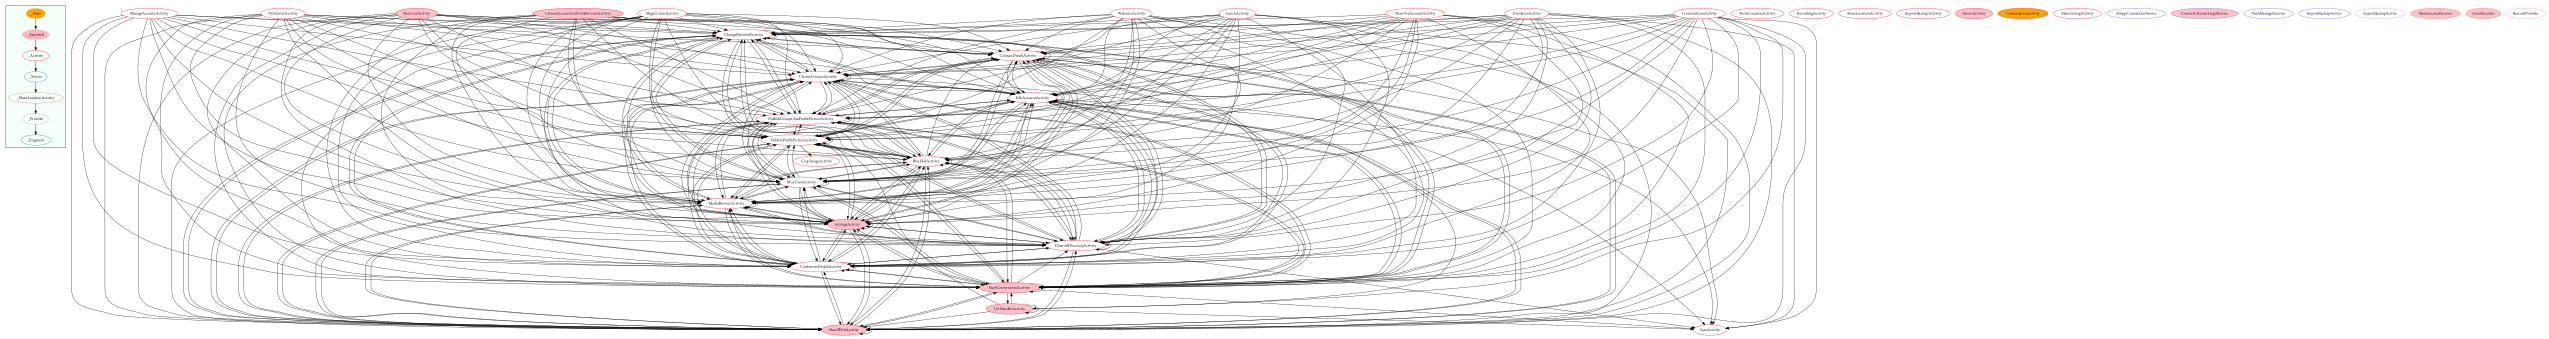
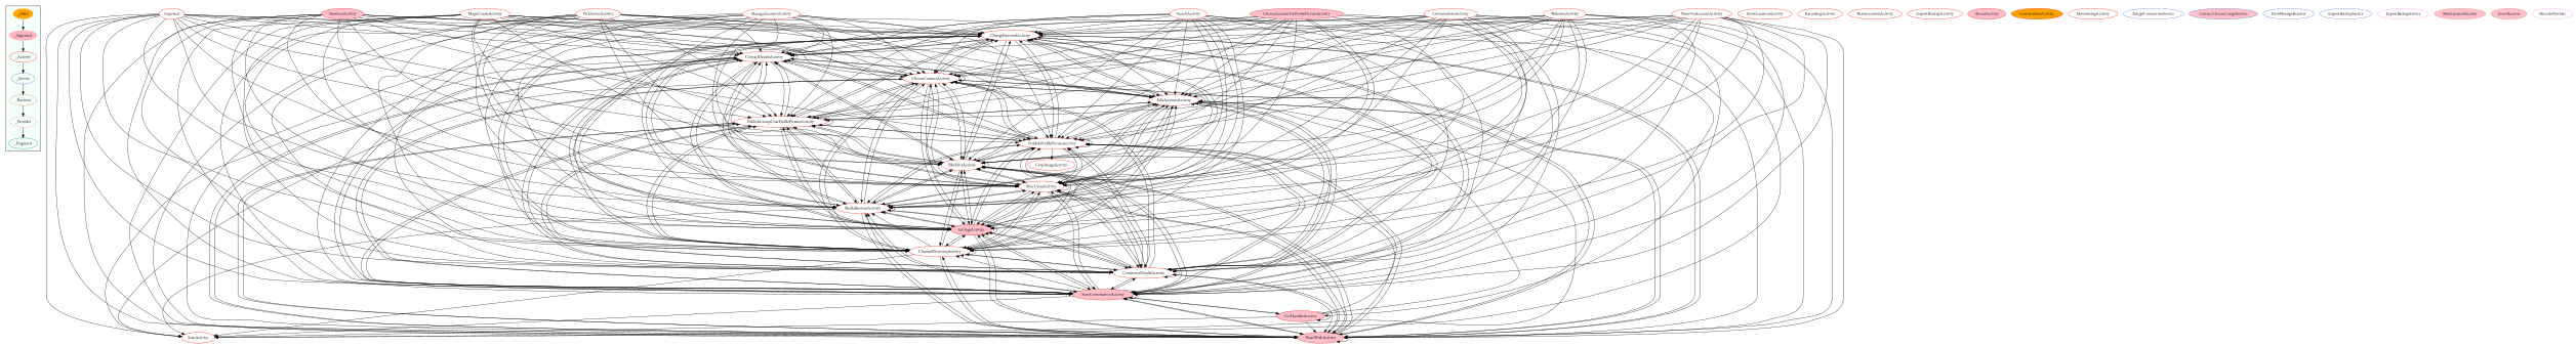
  digraph {
    fontname="EB Garamond"
    node [color=red fontname="EB Garamond"]
    edge [fontname="EB Garamond"]
    _Activity
    _Service [color=royalblue]
-   _Reciever [color=peru label=_ShareLocationActivity]
+   _Reciever [color=peru]
    _Provider [color=violet]
    _Fragment [color=teal]
    _Main [color=mintcream fillcolor=orange style=filled]
    _Exported [color=mintcream fillcolor=lightpink style=filled]
    ManageAccountActivity
    ChangePasswordActivity
    ContactDetailsActivity
    ChooseContactActivity
    ShareWithActivity [fillcolor=pink style=filled]
    ConferenceDetailsActivity
    StartConversationActivity [fillcolor=pink style=filled]
    ChannelDiscoveryActivity
    SettingsActivity [fillcolor=pink style=filled]
    MediaBrowserActivity
    MucUsersActivity
    BlocklistActivity
    PublishProfilePictureActivity
    PublishGroupChatProfilePictureActivity
    EditAccountActivity
    ScanActivity
    UriHandlerActivity [fillcolor=pink style=filled]
    CropImageActivity
    ShareViaAccountActivity
    ShortcutActivity [fillcolor=pink style=filled]
    ShowLocationActivity
    RecordingActivity
    PickServerActivity
    ConversationsActivity
    ShareLocationActivity
    ChooseAccountForProfilePictureActivity [fillcolor=pink style=filled]
    MagicCreateActivity
    ImportBackupActivity
    AboutActivity [fillcolor=pink style=filled]
    WelcomeActivity
    SearchActivity
-   TrustKeysActivity
+   TrustKeysActivity [label=Exported]
    ConversationActivity [fillcolor=orange style=filled]
    MemorizingActivity
    XmppConnectionService [color=royalblue]
    ContactChooserTargetService [color=royalblue fillcolor=pink style=filled]
    PushMessageReceiver [color=royalblue]
    ImportBackupService [color=royalblue]
    ExportBackupService [color=violet]
    MaintenanceReceiver [color=peru fillcolor=pink style=filled]
    EventReceiver [color=peru fillcolor=pink style=filled]
    BarcodeProvider [color=violet]
    subgraph cluster_1 {
      bgcolor=mintcream
      _Activity
      _Service
      _Reciever
      _Provider
      _Fragment
      _Main
      _Exported
    }
    _Activity -> _Service
    _Service -> _Reciever
    _Reciever -> _Provider
    _Provider -> _Fragment
    _Main -> _Exported
    _Exported -> _Activity
    ManageAccountActivity -> ChangePasswordActivity
    ManageAccountActivity -> ContactDetailsActivity
    ManageAccountActivity -> ChooseContactActivity
    ManageAccountActivity -> ShareWithActivity
    ManageAccountActivity -> ConferenceDetailsActivity
    ManageAccountActivity -> StartConversationActivity
    ManageAccountActivity -> ChannelDiscoveryActivity
    ManageAccountActivity -> SettingsActivity
    ManageAccountActivity -> MediaBrowserActivity
    ManageAccountActivity -> MucUsersActivity
    ManageAccountActivity -> BlocklistActivity
    ManageAccountActivity -> PublishProfilePictureActivity
    ManageAccountActivity -> PublishGroupChatProfilePictureActivity
    ChangePasswordActivity -> ChangePasswordActivity
    ChangePasswordActivity -> ContactDetailsActivity
    ChangePasswordActivity -> ChooseContactActivity
    ChangePasswordActivity -> ShareWithActivity
    ChangePasswordActivity -> ConferenceDetailsActivity
    ChangePasswordActivity -> StartConversationActivity
    ChangePasswordActivity -> ChannelDiscoveryActivity
    ChangePasswordActivity -> SettingsActivity
    ChangePasswordActivity -> MediaBrowserActivity
    ChangePasswordActivity -> MucUsersActivity
    ChangePasswordActivity -> BlocklistActivity
    ChangePasswordActivity -> PublishProfilePictureActivity
    ChangePasswordActivity -> PublishGroupChatProfilePictureActivity
    ChangePasswordActivity -> EditAccountActivity
    ContactDetailsActivity -> ChangePasswordActivity
    ContactDetailsActivity -> ContactDetailsActivity
    ContactDetailsActivity -> ChooseContactActivity
    ContactDetailsActivity -> ShareWithActivity
    ContactDetailsActivity -> ConferenceDetailsActivity
    ContactDetailsActivity -> StartConversationActivity
    ContactDetailsActivity -> ChannelDiscoveryActivity
    ContactDetailsActivity -> SettingsActivity
    ContactDetailsActivity -> MediaBrowserActivity
    ContactDetailsActivity -> MucUsersActivity
+   ContactDetailsActivity -> BlocklistActivity
    ContactDetailsActivity -> PublishProfilePictureActivity
    ContactDetailsActivity -> PublishGroupChatProfilePictureActivity
    ContactDetailsActivity -> EditAccountActivity
    ContactDetailsActivity -> ScanActivity
    ChooseContactActivity -> ChangePasswordActivity
    ChooseContactActivity -> ContactDetailsActivity
    ChooseContactActivity -> ChooseContactActivity
    ChooseContactActivity -> ShareWithActivity
    ChooseContactActivity -> ConferenceDetailsActivity
    ChooseContactActivity -> StartConversationActivity
    ChooseContactActivity -> ChannelDiscoveryActivity
    ChooseContactActivity -> SettingsActivity
    ChooseContactActivity -> MediaBrowserActivity
    ChooseContactActivity -> MucUsersActivity
    ChooseContactActivity -> BlocklistActivity
    ChooseContactActivity -> PublishProfilePictureActivity
    ChooseContactActivity -> PublishGroupChatProfilePictureActivity
    ChooseContactActivity -> EditAccountActivity
    ChooseContactActivity -> ScanActivity
    ShareWithActivity -> ChangePasswordActivity
    ShareWithActivity -> ContactDetailsActivity
    ShareWithActivity -> ChooseContactActivity
    ShareWithActivity -> ShareWithActivity
    ShareWithActivity -> ConferenceDetailsActivity
    ShareWithActivity -> StartConversationActivity
    ShareWithActivity -> ChannelDiscoveryActivity
    ShareWithActivity -> SettingsActivity
    ShareWithActivity -> MediaBrowserActivity
    ShareWithActivity -> MucUsersActivity
    ShareWithActivity -> BlocklistActivity
    ShareWithActivity -> PublishProfilePictureActivity
    ShareWithActivity -> PublishGroupChatProfilePictureActivity
    ShareWithActivity -> EditAccountActivity
    ConferenceDetailsActivity -> ChangePasswordActivity
    ConferenceDetailsActivity -> ContactDetailsActivity
    ConferenceDetailsActivity -> ChooseContactActivity
    ConferenceDetailsActivity -> ShareWithActivity
    ConferenceDetailsActivity -> ConferenceDetailsActivity
    ConferenceDetailsActivity -> StartConversationActivity
    ConferenceDetailsActivity -> ChannelDiscoveryActivity
    ConferenceDetailsActivity -> SettingsActivity
    ConferenceDetailsActivity -> MediaBrowserActivity
    ConferenceDetailsActivity -> MucUsersActivity
    ConferenceDetailsActivity -> BlocklistActivity
    ConferenceDetailsActivity -> PublishProfilePictureActivity
    ConferenceDetailsActivity -> PublishGroupChatProfilePictureActivity
    ConferenceDetailsActivity -> EditAccountActivity
    StartConversationActivity -> ChangePasswordActivity
    StartConversationActivity -> ContactDetailsActivity
    StartConversationActivity -> ChooseContactActivity
    StartConversationActivity -> ShareWithActivity
    StartConversationActivity -> ConferenceDetailsActivity
    StartConversationActivity -> StartConversationActivity
    StartConversationActivity -> ChannelDiscoveryActivity
    StartConversationActivity -> SettingsActivity
    StartConversationActivity -> MediaBrowserActivity
    StartConversationActivity -> MucUsersActivity
    StartConversationActivity -> BlocklistActivity
    StartConversationActivity -> PublishProfilePictureActivity
    StartConversationActivity -> PublishGroupChatProfilePictureActivity
    StartConversationActivity -> EditAccountActivity
    StartConversationActivity -> ScanActivity
    StartConversationActivity -> UriHandlerActivity
    ChannelDiscoveryActivity -> ChangePasswordActivity
    ChannelDiscoveryActivity -> ContactDetailsActivity
    ChannelDiscoveryActivity -> ChooseContactActivity
    ChannelDiscoveryActivity -> ShareWithActivity
    ChannelDiscoveryActivity -> ConferenceDetailsActivity
    ChannelDiscoveryActivity -> ChannelDiscoveryActivity
    ChannelDiscoveryActivity -> SettingsActivity
    ChannelDiscoveryActivity -> MediaBrowserActivity
    ChannelDiscoveryActivity -> MucUsersActivity
    ChannelDiscoveryActivity -> BlocklistActivity
    ChannelDiscoveryActivity -> PublishProfilePictureActivity
    ChannelDiscoveryActivity -> PublishGroupChatProfilePictureActivity
    ChannelDiscoveryActivity -> EditAccountActivity
    ChannelDiscoveryActivity -> ScanActivity
    SettingsActivity -> ChangePasswordActivity
    SettingsActivity -> ContactDetailsActivity
    SettingsActivity -> ChooseContactActivity
    SettingsActivity -> ShareWithActivity
    SettingsActivity -> ConferenceDetailsActivity
    SettingsActivity -> StartConversationActivity
    SettingsActivity -> ChannelDiscoveryActivity
    SettingsActivity -> SettingsActivity
    SettingsActivity -> MediaBrowserActivity
    SettingsActivity -> MucUsersActivity
    SettingsActivity -> BlocklistActivity
    SettingsActivity -> PublishProfilePictureActivity
    SettingsActivity -> PublishGroupChatProfilePictureActivity
    SettingsActivity -> EditAccountActivity
    MediaBrowserActivity -> ChangePasswordActivity
    MediaBrowserActivity -> ContactDetailsActivity
    MediaBrowserActivity -> ChooseContactActivity
    MediaBrowserActivity -> ShareWithActivity
    MediaBrowserActivity -> ConferenceDetailsActivity
    MediaBrowserActivity -> StartConversationActivity
-   MediaBrowserActivity -> ChannelDiscoveryActivity
+   MediaBrowserActivity -> ScanActivity
    MediaBrowserActivity -> SettingsActivity
    MediaBrowserActivity -> MediaBrowserActivity
    MediaBrowserActivity -> MucUsersActivity
    MediaBrowserActivity -> BlocklistActivity
    MediaBrowserActivity -> PublishProfilePictureActivity
    MediaBrowserActivity -> PublishGroupChatProfilePictureActivity
    MediaBrowserActivity -> EditAccountActivity
    MucUsersActivity -> ChangePasswordActivity
    MucUsersActivity -> ContactDetailsActivity
    MucUsersActivity -> ChooseContactActivity
    MucUsersActivity -> ShareWithActivity
    MucUsersActivity -> ConferenceDetailsActivity
    MucUsersActivity -> StartConversationActivity
    MucUsersActivity -> ChannelDiscoveryActivity
    MucUsersActivity -> SettingsActivity
    MucUsersActivity -> MediaBrowserActivity
    MucUsersActivity -> MucUsersActivity
    MucUsersActivity -> BlocklistActivity
    MucUsersActivity -> PublishProfilePictureActivity
    MucUsersActivity -> PublishGroupChatProfilePictureActivity
    MucUsersActivity -> EditAccountActivity
    BlocklistActivity -> ChangePasswordActivity
    BlocklistActivity -> ContactDetailsActivity
    BlocklistActivity -> ChooseContactActivity
    BlocklistActivity -> ShareWithActivity
    BlocklistActivity -> ConferenceDetailsActivity
    BlocklistActivity -> StartConversationActivity
    BlocklistActivity -> ChannelDiscoveryActivity
    BlocklistActivity -> SettingsActivity
    BlocklistActivity -> MediaBrowserActivity
    BlocklistActivity -> MucUsersActivity
    BlocklistActivity -> BlocklistActivity
    BlocklistActivity -> PublishProfilePictureActivity
    BlocklistActivity -> PublishGroupChatProfilePictureActivity
    BlocklistActivity -> EditAccountActivity
    PublishProfilePictureActivity -> ChangePasswordActivity
    PublishProfilePictureActivity -> ContactDetailsActivity
    PublishProfilePictureActivity -> ChooseContactActivity
    PublishProfilePictureActivity -> ShareWithActivity
    PublishProfilePictureActivity -> ConferenceDetailsActivity
    PublishProfilePictureActivity -> StartConversationActivity
    PublishProfilePictureActivity -> ChannelDiscoveryActivity
    PublishProfilePictureActivity -> SettingsActivity
    PublishProfilePictureActivity -> MediaBrowserActivity
    PublishProfilePictureActivity -> MucUsersActivity
    PublishProfilePictureActivity -> BlocklistActivity
    PublishProfilePictureActivity -> PublishProfilePictureActivity
    PublishProfilePictureActivity -> PublishGroupChatProfilePictureActivity
    PublishProfilePictureActivity -> EditAccountActivity
    PublishProfilePictureActivity -> CropImageActivity
    PublishGroupChatProfilePictureActivity -> ChangePasswordActivity
    PublishGroupChatProfilePictureActivity -> ContactDetailsActivity
    PublishGroupChatProfilePictureActivity -> ChooseContactActivity
    PublishGroupChatProfilePictureActivity -> ShareWithActivity
    PublishGroupChatProfilePictureActivity -> ConferenceDetailsActivity
    PublishGroupChatProfilePictureActivity -> StartConversationActivity
    PublishGroupChatProfilePictureActivity -> ChannelDiscoveryActivity
    PublishGroupChatProfilePictureActivity -> SettingsActivity
    PublishGroupChatProfilePictureActivity -> MediaBrowserActivity
    PublishGroupChatProfilePictureActivity -> MucUsersActivity
    PublishGroupChatProfilePictureActivity -> BlocklistActivity
    PublishGroupChatProfilePictureActivity -> PublishProfilePictureActivity
    PublishGroupChatProfilePictureActivity -> PublishGroupChatProfilePictureActivity
    PublishGroupChatProfilePictureActivity -> EditAccountActivity
    EditAccountActivity -> ChangePasswordActivity
    EditAccountActivity -> ContactDetailsActivity
    EditAccountActivity -> ChooseContactActivity
    EditAccountActivity -> ShareWithActivity
    EditAccountActivity -> ConferenceDetailsActivity
    EditAccountActivity -> StartConversationActivity
    EditAccountActivity -> ChannelDiscoveryActivity
    EditAccountActivity -> SettingsActivity
    EditAccountActivity -> MediaBrowserActivity
    EditAccountActivity -> MucUsersActivity
    EditAccountActivity -> BlocklistActivity
    EditAccountActivity -> PublishProfilePictureActivity
    EditAccountActivity -> PublishGroupChatProfilePictureActivity
    EditAccountActivity -> EditAccountActivity
    EditAccountActivity -> ScanActivity
    UriHandlerActivity -> ShareWithActivity
    UriHandlerActivity -> StartConversationActivity
    UriHandlerActivity -> PublishProfilePictureActivity
    UriHandlerActivity -> EditAccountActivity
    UriHandlerActivity -> ScanActivity
    UriHandlerActivity -> UriHandlerActivity
    ShareViaAccountActivity -> ChangePasswordActivity
    ShareViaAccountActivity -> ContactDetailsActivity
    ShareViaAccountActivity -> ChooseContactActivity
    ShareViaAccountActivity -> ShareWithActivity
    ShareViaAccountActivity -> ConferenceDetailsActivity
    ShareViaAccountActivity -> StartConversationActivity
    ShareViaAccountActivity -> ChannelDiscoveryActivity
    ShareViaAccountActivity -> SettingsActivity
    ShareViaAccountActivity -> MediaBrowserActivity
    ShareViaAccountActivity -> MucUsersActivity
    ShareViaAccountActivity -> BlocklistActivity
    ShareViaAccountActivity -> PublishProfilePictureActivity
    ShareViaAccountActivity -> PublishGroupChatProfilePictureActivity
    ShareViaAccountActivity -> EditAccountActivity
    ShortcutActivity -> ChangePasswordActivity
    ShortcutActivity -> ContactDetailsActivity
    ShortcutActivity -> ChooseContactActivity
    ShortcutActivity -> ShareWithActivity
    ShortcutActivity -> ConferenceDetailsActivity
    ShortcutActivity -> StartConversationActivity
    ShortcutActivity -> ChannelDiscoveryActivity
    ShortcutActivity -> SettingsActivity
    ShortcutActivity -> MediaBrowserActivity
    ShortcutActivity -> MucUsersActivity
    ShortcutActivity -> BlocklistActivity
    ShortcutActivity -> PublishProfilePictureActivity
    ShortcutActivity -> PublishGroupChatProfilePictureActivity
    ShortcutActivity -> EditAccountActivity
    PickServerActivity -> ChangePasswordActivity
    PickServerActivity -> ContactDetailsActivity
    PickServerActivity -> ChooseContactActivity
    PickServerActivity -> ShareWithActivity
    PickServerActivity -> ConferenceDetailsActivity
    PickServerActivity -> StartConversationActivity
    PickServerActivity -> ChannelDiscoveryActivity
    PickServerActivity -> SettingsActivity
    PickServerActivity -> MediaBrowserActivity
    PickServerActivity -> MucUsersActivity
    PickServerActivity -> BlocklistActivity
    PickServerActivity -> PublishProfilePictureActivity
    PickServerActivity -> PublishGroupChatProfilePictureActivity
    PickServerActivity -> EditAccountActivity
    ConversationsActivity -> ChangePasswordActivity
    ConversationsActivity -> ContactDetailsActivity
    ConversationsActivity -> ChooseContactActivity
    ConversationsActivity -> ShareWithActivity
    ConversationsActivity -> ConferenceDetailsActivity
    ConversationsActivity -> StartConversationActivity
    ConversationsActivity -> ChannelDiscoveryActivity
    ConversationsActivity -> SettingsActivity
    ConversationsActivity -> MediaBrowserActivity
    ConversationsActivity -> MucUsersActivity
    ConversationsActivity -> BlocklistActivity
    ConversationsActivity -> PublishProfilePictureActivity
    ConversationsActivity -> PublishGroupChatProfilePictureActivity
    ConversationsActivity -> EditAccountActivity
    ConversationsActivity -> ScanActivity
    ConversationsActivity -> UriHandlerActivity
    ChooseAccountForProfilePictureActivity -> ChangePasswordActivity
    ChooseAccountForProfilePictureActivity -> ContactDetailsActivity
    ChooseAccountForProfilePictureActivity -> ChooseContactActivity
    ChooseAccountForProfilePictureActivity -> ConferenceDetailsActivity
    ChooseAccountForProfilePictureActivity -> StartConversationActivity
    ChooseAccountForProfilePictureActivity -> ChannelDiscoveryActivity
    ChooseAccountForProfilePictureActivity -> SettingsActivity
    ChooseAccountForProfilePictureActivity -> MediaBrowserActivity
    ChooseAccountForProfilePictureActivity -> MucUsersActivity
    ChooseAccountForProfilePictureActivity -> BlocklistActivity
    ChooseAccountForProfilePictureActivity -> PublishProfilePictureActivity
    ChooseAccountForProfilePictureActivity -> PublishGroupChatProfilePictureActivity
    ChooseAccountForProfilePictureActivity -> EditAccountActivity
    MagicCreateActivity -> ChangePasswordActivity
    MagicCreateActivity -> ContactDetailsActivity
    MagicCreateActivity -> ChooseContactActivity
    MagicCreateActivity -> ShareWithActivity
    MagicCreateActivity -> ConferenceDetailsActivity
    MagicCreateActivity -> StartConversationActivity
    MagicCreateActivity -> ChannelDiscoveryActivity
    MagicCreateActivity -> SettingsActivity
    MagicCreateActivity -> MediaBrowserActivity
    MagicCreateActivity -> MucUsersActivity
    MagicCreateActivity -> BlocklistActivity
    MagicCreateActivity -> PublishProfilePictureActivity
    MagicCreateActivity -> PublishGroupChatProfilePictureActivity
    MagicCreateActivity -> EditAccountActivity
    WelcomeActivity -> ChangePasswordActivity
    WelcomeActivity -> ContactDetailsActivity
    WelcomeActivity -> ChooseContactActivity
    WelcomeActivity -> ShareWithActivity
    WelcomeActivity -> ConferenceDetailsActivity
    WelcomeActivity -> StartConversationActivity
    WelcomeActivity -> ChannelDiscoveryActivity
    WelcomeActivity -> SettingsActivity
    WelcomeActivity -> MediaBrowserActivity
    WelcomeActivity -> MucUsersActivity
    WelcomeActivity -> BlocklistActivity
    WelcomeActivity -> PublishProfilePictureActivity
    WelcomeActivity -> PublishGroupChatProfilePictureActivity
    WelcomeActivity -> EditAccountActivity
    SearchActivity -> ChangePasswordActivity
    SearchActivity -> ContactDetailsActivity
    SearchActivity -> ChooseContactActivity
    SearchActivity -> ShareWithActivity
    SearchActivity -> ConferenceDetailsActivity
    SearchActivity -> StartConversationActivity
    SearchActivity -> ChannelDiscoveryActivity
    SearchActivity -> SettingsActivity
    SearchActivity -> MediaBrowserActivity
    SearchActivity -> MucUsersActivity
    SearchActivity -> BlocklistActivity
    SearchActivity -> PublishProfilePictureActivity
    SearchActivity -> PublishGroupChatProfilePictureActivity
    SearchActivity -> EditAccountActivity
    TrustKeysActivity -> ChangePasswordActivity
    TrustKeysActivity -> ContactDetailsActivity
    TrustKeysActivity -> ChooseContactActivity
    TrustKeysActivity -> ShareWithActivity
    TrustKeysActivity -> ConferenceDetailsActivity
    TrustKeysActivity -> StartConversationActivity
    TrustKeysActivity -> ChannelDiscoveryActivity
    TrustKeysActivity -> SettingsActivity
    TrustKeysActivity -> MediaBrowserActivity
    TrustKeysActivity -> MucUsersActivity
    TrustKeysActivity -> BlocklistActivity
    TrustKeysActivity -> PublishProfilePictureActivity
    TrustKeysActivity -> PublishGroupChatProfilePictureActivity
    TrustKeysActivity -> EditAccountActivity
    TrustKeysActivity -> ScanActivity
  }
